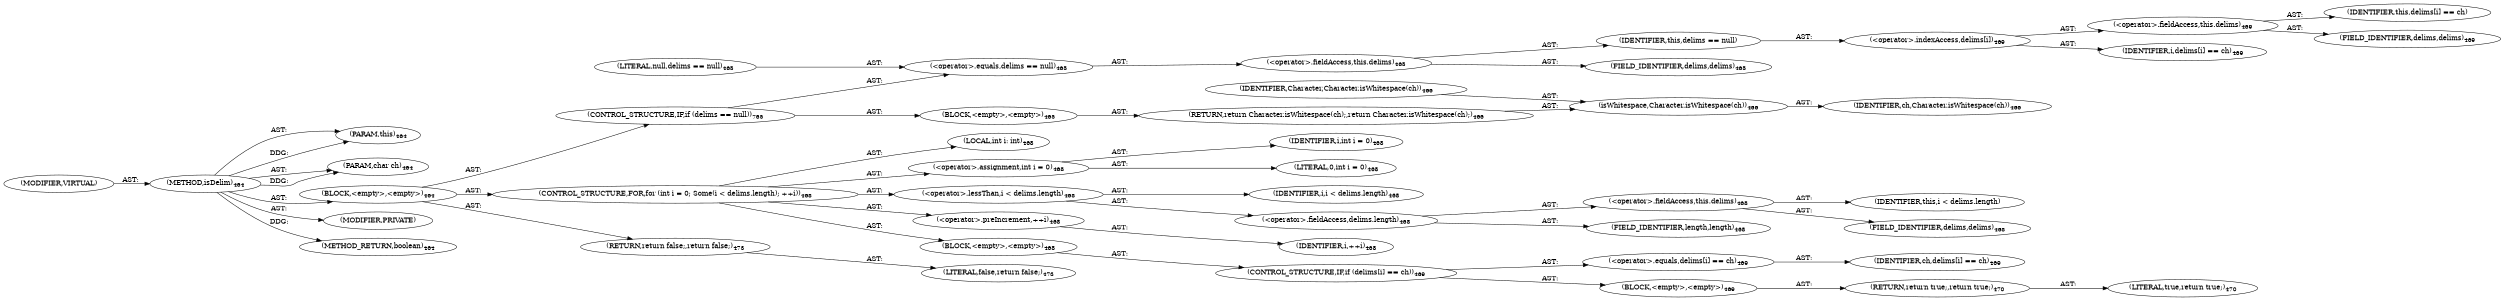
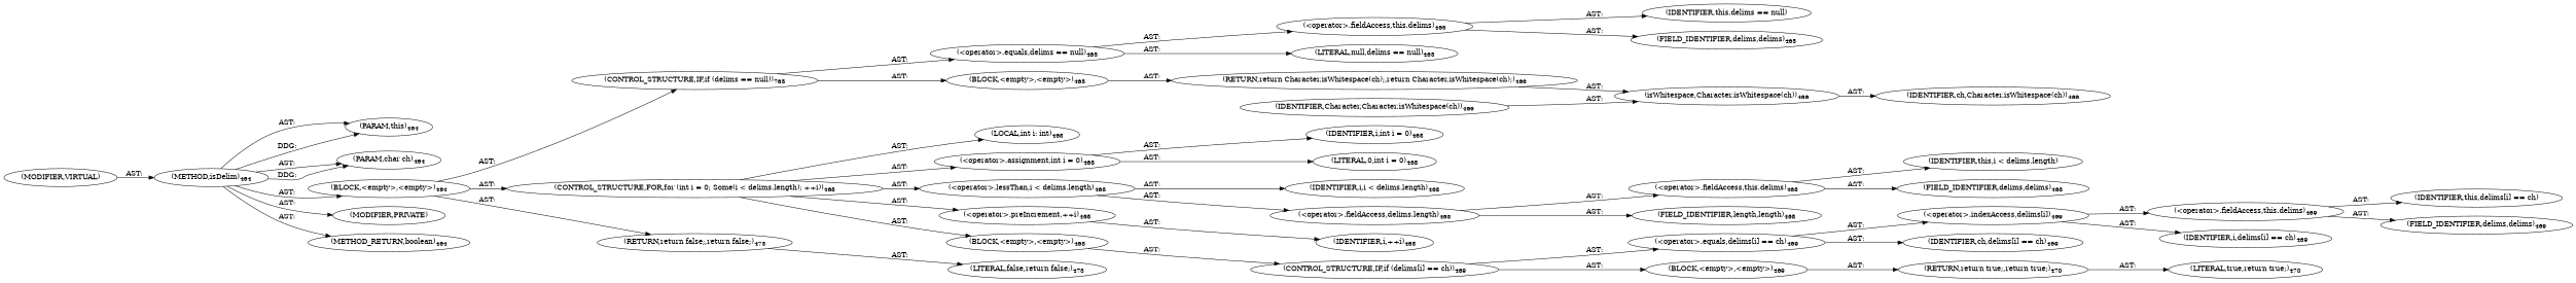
  digraph {
    rankdir=LR
    n1 [label=<(METHOD,isDelim)<SUB>464</SUB>>]
    n2 [label=<(PARAM,this)<SUB>464</SUB>>]
    n3 [label=<(PARAM,char ch)<SUB>464</SUB>>]
    n4 [label=<(BLOCK,&lt;empty&gt;,&lt;empty&gt;)<SUB>464</SUB>>]
    n5 [label=<(MODIFIER,PRIVATE)>]
    n6 [label=<(METHOD_RETURN,boolean)<SUB>464</SUB>>]
    n7 [label=<(CONTROL_STRUCTURE,IF,if (delims == null))<SUB>765</SUB>>]
    n8 [label=<(CONTROL_STRUCTURE,FOR,for (int i = 0; Some(i &lt; delims.length); ++i))<SUB>468</SUB>>]
    n9 [label=<(RETURN,return false;,return false;)<SUB>473</SUB>>]
    n10 [label=<(MODIFIER,VIRTUAL)>]
    n11 [label=<(&lt;operator&gt;.equals,delims == null)<SUB>465</SUB>>]
    n12 [label=<(BLOCK,&lt;empty&gt;,&lt;empty&gt;)<SUB>465</SUB>>]
    n13 [label=<(LOCAL,int i: int)<SUB>468</SUB>>]
    n14 [label=<(&lt;operator&gt;.assignment,int i = 0)<SUB>468</SUB>>]
    n15 [label=<(&lt;operator&gt;.lessThan,i &lt; delims.length)<SUB>468</SUB>>]
    n16 [label=<(&lt;operator&gt;.preIncrement,++i)<SUB>468</SUB>>]
    n17 [label=<(BLOCK,&lt;empty&gt;,&lt;empty&gt;)<SUB>468</SUB>>]
    n18 [label=<(LITERAL,false,return false;)<SUB>473</SUB>>]
    n19 [label=<(&lt;operator&gt;.fieldAccess,this.delims)<SUB>465</SUB>>]
    n20 [label=<(LITERAL,null,delims == null)<SUB>465</SUB>>]
    n21 [label=<(RETURN,return Character.isWhitespace(ch);,return Character.isWhitespace(ch);)<SUB>466</SUB>>]
    n22 [label=<(IDENTIFIER,this,delims == null)>]
    n23 [label=<(FIELD_IDENTIFIER,delims,delims)<SUB>465</SUB>>]
    n24 [label=<(isWhitespace,Character.isWhitespace(ch))<SUB>466</SUB>>]
    n25 [label=<(IDENTIFIER,ch,Character.isWhitespace(ch))<SUB>466</SUB>>]
    n26 [label=<(IDENTIFIER,Character,Character.isWhitespace(ch))<SUB>466</SUB>>]
    n27 [label=<(IDENTIFIER,i,int i = 0)<SUB>468</SUB>>]
    n28 [label=<(LITERAL,0,int i = 0)<SUB>468</SUB>>]
    n29 [label=<(IDENTIFIER,i,i &lt; delims.length)<SUB>468</SUB>>]
    n30 [label=<(&lt;operator&gt;.fieldAccess,delims.length)<SUB>468</SUB>>]
    n31 [label=<(IDENTIFIER,i,++i)<SUB>468</SUB>>]
    n32 [label=<(CONTROL_STRUCTURE,IF,if (delims[i] == ch))<SUB>469</SUB>>]
    n33 [label=<(&lt;operator&gt;.fieldAccess,this.delims)<SUB>468</SUB>>]
    n34 [label=<(FIELD_IDENTIFIER,length,length)<SUB>468</SUB>>]
    n35 [label=<(IDENTIFIER,this,i &lt; delims.length)>]
    n36 [label=<(FIELD_IDENTIFIER,delims,delims)<SUB>468</SUB>>]
    n37 [label=<(&lt;operator&gt;.equals,delims[i] == ch)<SUB>469</SUB>>]
    n38 [label=<(BLOCK,&lt;empty&gt;,&lt;empty&gt;)<SUB>469</SUB>>]
    n39 [label=<(&lt;operator&gt;.indexAccess,delims[i])<SUB>469</SUB>>]
    n40 [label=<(IDENTIFIER,ch,delims[i] == ch)<SUB>469</SUB>>]
    n41 [label=<(RETURN,return true;,return true;)<SUB>470</SUB>>]
    n42 [label=<(&lt;operator&gt;.fieldAccess,this.delims)<SUB>469</SUB>>]
    n43 [label=<(IDENTIFIER,i,delims[i] == ch)<SUB>469</SUB>>]
    n44 [label=<(IDENTIFIER,this,delims[i] == ch)>]
    n45 [label=<(FIELD_IDENTIFIER,delims,delims)<SUB>469</SUB>>]
    n46 [label=<(LITERAL,true,return true;)<SUB>470</SUB>>]
    n1 -> n2 [label="AST: "]
    n1 -> n2 [label="DDG: "]
    n1 -> n3 [label="AST: "]
    n1 -> n3 [label="DDG: "]
    n1 -> n4 [label="AST: "]
    n1 -> n5 [label="AST: "]
-   n1 -> n6 [label="DDG: "]
+   n1 -> n6 [label="AST: "]
    n4 -> n7 [label="AST: "]
    n4 -> n8 [label="AST: "]
    n4 -> n9 [label="AST: "]
    n7 -> n11 [label="AST: "]
    n7 -> n12 [label="AST: "]
    n8 -> n13 [label="AST: "]
    n8 -> n14 [label="AST: "]
    n8 -> n15 [label="AST: "]
    n8 -> n16 [label="AST: "]
    n8 -> n17 [label="AST: "]
    n9 -> n18 [label="AST: "]
    n10 -> n1 [label="AST: "]
    n11 -> n19 [label="AST: "]
-   n20 -> n11 [label="AST: "]
+   n11 -> n20 [label="AST: "]
    n12 -> n21 [label="AST: "]
    n14 -> n27 [label="AST: "]
    n14 -> n28 [label="AST: "]
    n15 -> n29 [label="AST: "]
    n15 -> n30 [label="AST: "]
    n16 -> n31 [label="AST: "]
    n17 -> n32 [label="AST: "]
    n19 -> n22 [label="AST: "]
    n19 -> n23 [label="AST: "]
    n21 -> n24 [label="AST: "]
    n24 -> n25 [label="AST: "]
    n26 -> n24 [label="AST: "]
    n30 -> n33 [label="AST: "]
    n30 -> n34 [label="AST: "]
    n32 -> n37 [label="AST: "]
    n32 -> n38 [label="AST: "]
    n33 -> n35 [label="AST: "]
    n33 -> n36 [label="AST: "]
-   n22 -> n39 [label="AST: "]
+   n37 -> n39 [label="AST: "]
    n37 -> n40 [label="AST: "]
    n38 -> n41 [label="AST: "]
    n39 -> n42 [label="AST: "]
    n39 -> n43 [label="AST: "]
    n41 -> n46 [label="AST: "]
    n42 -> n44 [label="AST: "]
    n42 -> n45 [label="AST: "]
  }
